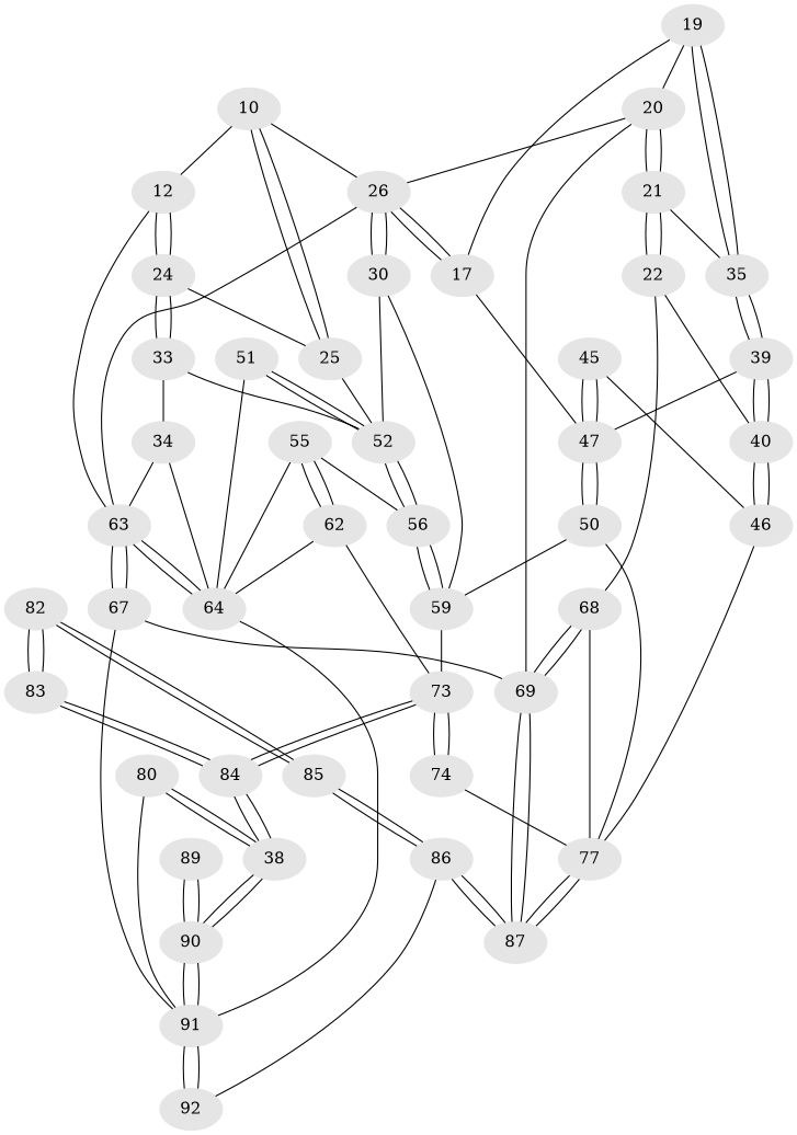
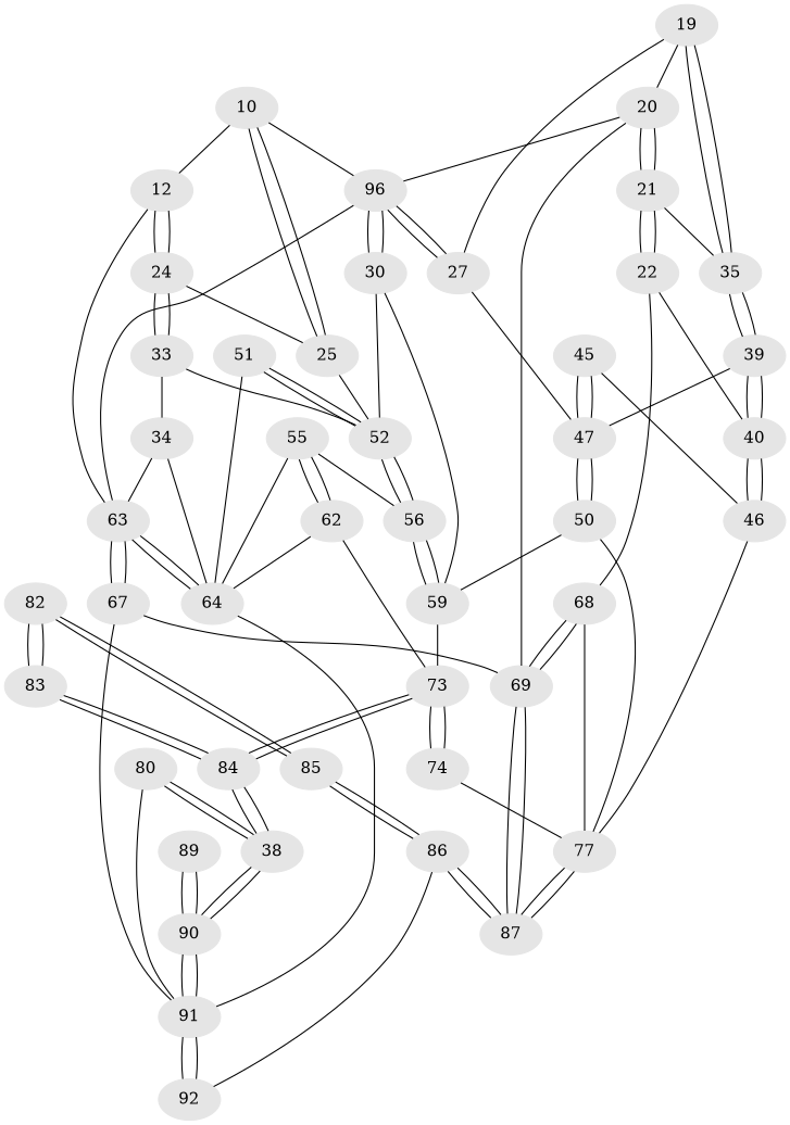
  graph {
    node [color=gray90 style=filled]
    10 [super="+9"]
    n2 [label=12]
    25
-   26 [super="+11+12"]
+   26 [super="+11+12" label=96]
    24
    63 [super="+41+17"]
    52 [super="+29+36"]
-   27 [super="+18" label=17]
+   27 [super="+18"]
    30
    33
    64 [super="+61+54"]
    67 [super="+2"]
    20 [super="+4"]
    19
    35
    21
    69 [super="+3"]
    47 [super="+37+38"]
    39
    22
    87
    40
    68 [super="+58+23"]
    46
    77 [super="+75"]
    34 [super="+32"]
    56
    59 [super="+49"]
    50
    73 [super="+72+65"]
    91 [super="+79+81"]
    45
    51 [super="+48"]
    55
    62
    74
    84
    92
    80 [super="+76"]
    n40 [label=38]
    90
    82
    83
    85
    86
    89
    10 -- n2
    10 -- 25
    10 -- 25
    10 -- 26 [weight=2]
    n2 -- 24
    n2 -- 24
    n2 -- 63
    25 -- 52
    26 -- 63
    26 -- 27 [weight=2]
    26 -- 27
    26 -- 30
    26 -- 30
    24 -- 25
    24 -- 33
    24 -- 33
    63 -- 64 [weight=2]
    63 -- 64
    63 -- 67 [weight=3]
    63 -- 67
    52 -- 56
    52 -- 56
    27 -- 47
    30 -- 52
    30 -- 59
    33 -- 52
    33 -- 34
    64 -- 91
    67 -- 69 [weight=2]
    67 -- 91
    20 -- 26
    20 -- 21
    20 -- 21
    20 -- 69
    19 -- 27
    19 -- 20
    19 -- 35
    19 -- 35
    35 -- 39
    35 -- 39
    21 -- 35
    21 -- 22
    21 -- 22
    69 -- 87
    69 -- 87
    47 -- 50
    47 -- 50
    39 -- 47
    39 -- 40
    39 -- 40
    22 -- 40
    22 -- 68
    40 -- 46
    40 -- 46
    68 -- 69 [weight=2]
    68 -- 69
    68 -- 77 [weight=2]
    46 -- 77
    77 -- 87
    77 -- 87
    34 -- 63 [weight=2]
    34 -- 64 [weight=2]
    56 -- 59
    56 -- 59
    59 -- 73
    50 -- 77
    50 -- 59
    73 -- 74
    73 -- 74
    73 -- 84
    73 -- 84
    91 -- 92 [weight=2]
    91 -- 92
    45 -- 47 [weight=2]
    45 -- 47
    45 -- 46
    51 -- 52 [weight=2]
    51 -- 52
    51 -- 64 [weight=2]
    55 -- 64
    55 -- 56
    55 -- 62
    55 -- 62
    62 -- 64
    62 -- 73
    74 -- 77
    84 -- n40
    84 -- n40
    80 -- 91 [weight=2]
    80 -- n40
    80 -- n40
    n40 -- 90
    n40 -- 90
    90 -- 91
    90 -- 91
    82 -- 83
    82 -- 83
    82 -- 85
    82 -- 85
    83 -- 84
    83 -- 84
    85 -- 86
    85 -- 86
    86 -- 87
    86 -- 87
    86 -- 92
    89 -- 90
    89 -- 90
  }
